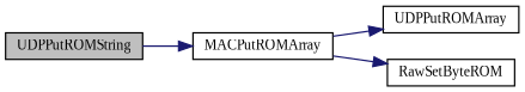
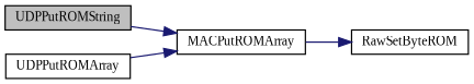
  digraph {
    fontname="Liberation Serif"
    rankdir=LR
    node [color=black fillcolor=white fontname="Liberation Serif" fontsize=10 shape=record style=filled]
    edge [color=midnightblue fontname="Liberation Serif" fontsize=10 labelfontname=Helvetica labelfontsize=10 style=solid]
    n1 [fillcolor=grey75 fontcolor=black height=0.2 label=UDPPutROMString width=0.4]
    n2 [height=0.2 label=MACPutROMArray width=0.4]
    n3 [height=0.2 label=UDPPutROMArray width=0.4]
    n4 [height=0.2 label=RawSetByteROM width=0.4]
    n1 -> n2
    n2 -> n4
-   n2 -> n3
+   n3 -> n2
  }
